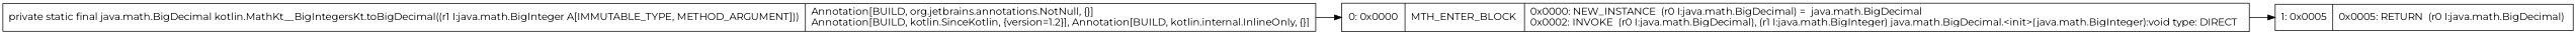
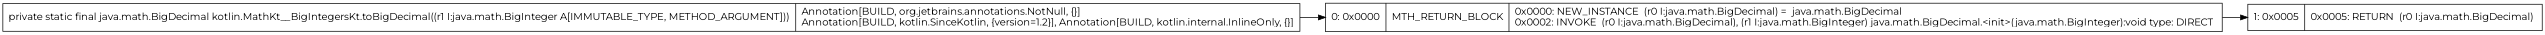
  digraph {
    rankdir=LR
    fontname=Montserrat
    node [shape=record fontname=Montserrat]
    edge [fontname=Montserrat]
-   n1 [label="{0\:\ 0x0000|MTH_ENTER_BLOCK\l|0x0000: NEW_INSTANCE  (r0 I:java.math.BigDecimal) =  java.math.BigDecimal \l0x0002: INVOKE  (r0 I:java.math.BigDecimal), (r1 I:java.math.BigInteger) java.math.BigDecimal.\<init\>(java.math.BigInteger):void type: DIRECT \l}"]
+   n1 [label="{0\:\ 0x0000|MTH_RETURN_BLOCK\l|0x0000: NEW_INSTANCE  (r0 I:java.math.BigDecimal) =  java.math.BigDecimal \l0x0002: INVOKE  (r0 I:java.math.BigDecimal), (r1 I:java.math.BigInteger) java.math.BigDecimal.\<init\>(java.math.BigInteger):void type: DIRECT \l}"]
    n2 [label="{1\:\ 0x0005|0x0005: RETURN  (r0 I:java.math.BigDecimal) \l}"]
    n3 [label="{private static final java.math.BigDecimal kotlin.MathKt__BigIntegersKt.toBigDecimal((r1 I:java.math.BigInteger A[IMMUTABLE_TYPE, METHOD_ARGUMENT]))  | Annotation[BUILD, org.jetbrains.annotations.NotNull, \{\}]\lAnnotation[BUILD, kotlin.SinceKotlin, \{version=1.2\}], Annotation[BUILD, kotlin.internal.InlineOnly, \{\}]\l}"]
    n1 -> n2
    n3 -> n1
  }
